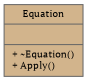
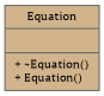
  digraph {
    fontname="PT Serif"
-   n1 [color=gray40 fillcolor=tan fontcolor=black fontname="PT Serif" fontsize=10 height=0.2 label="{Equation\n||+ ~Equation()\l+ Apply()\l}" shape=record style=filled width=0.4]
+   n1 [color=gray40 fillcolor=tan fontcolor=black fontname="PT Serif" fontsize=10 height=0.2 label="{Equation\n||+ ~Equation()\l+ Equation()\l}" shape=record style=filled width=0.4]
  }
